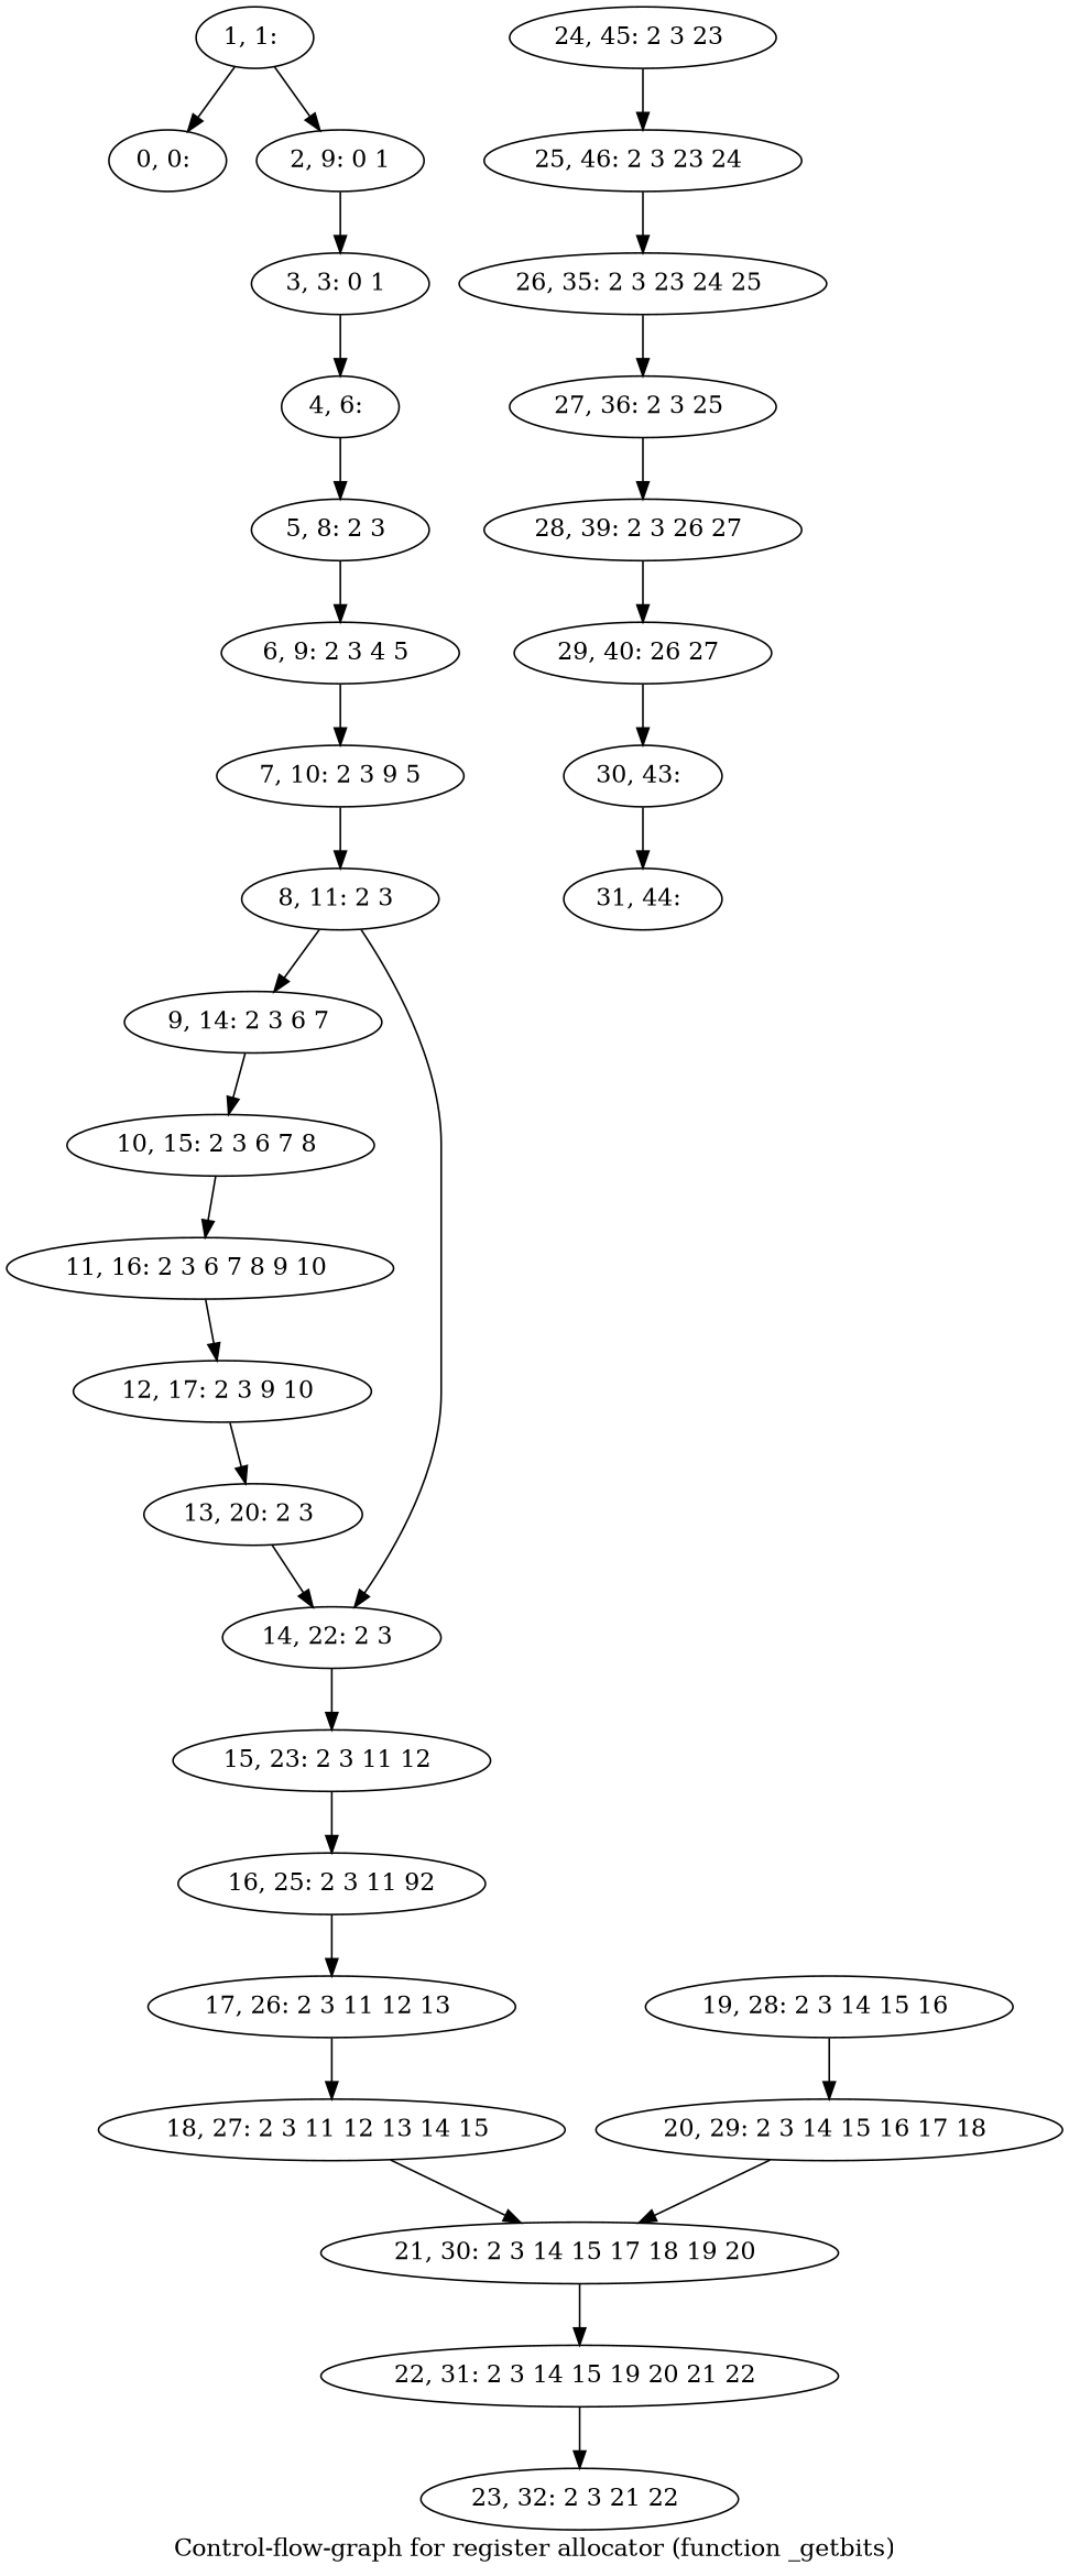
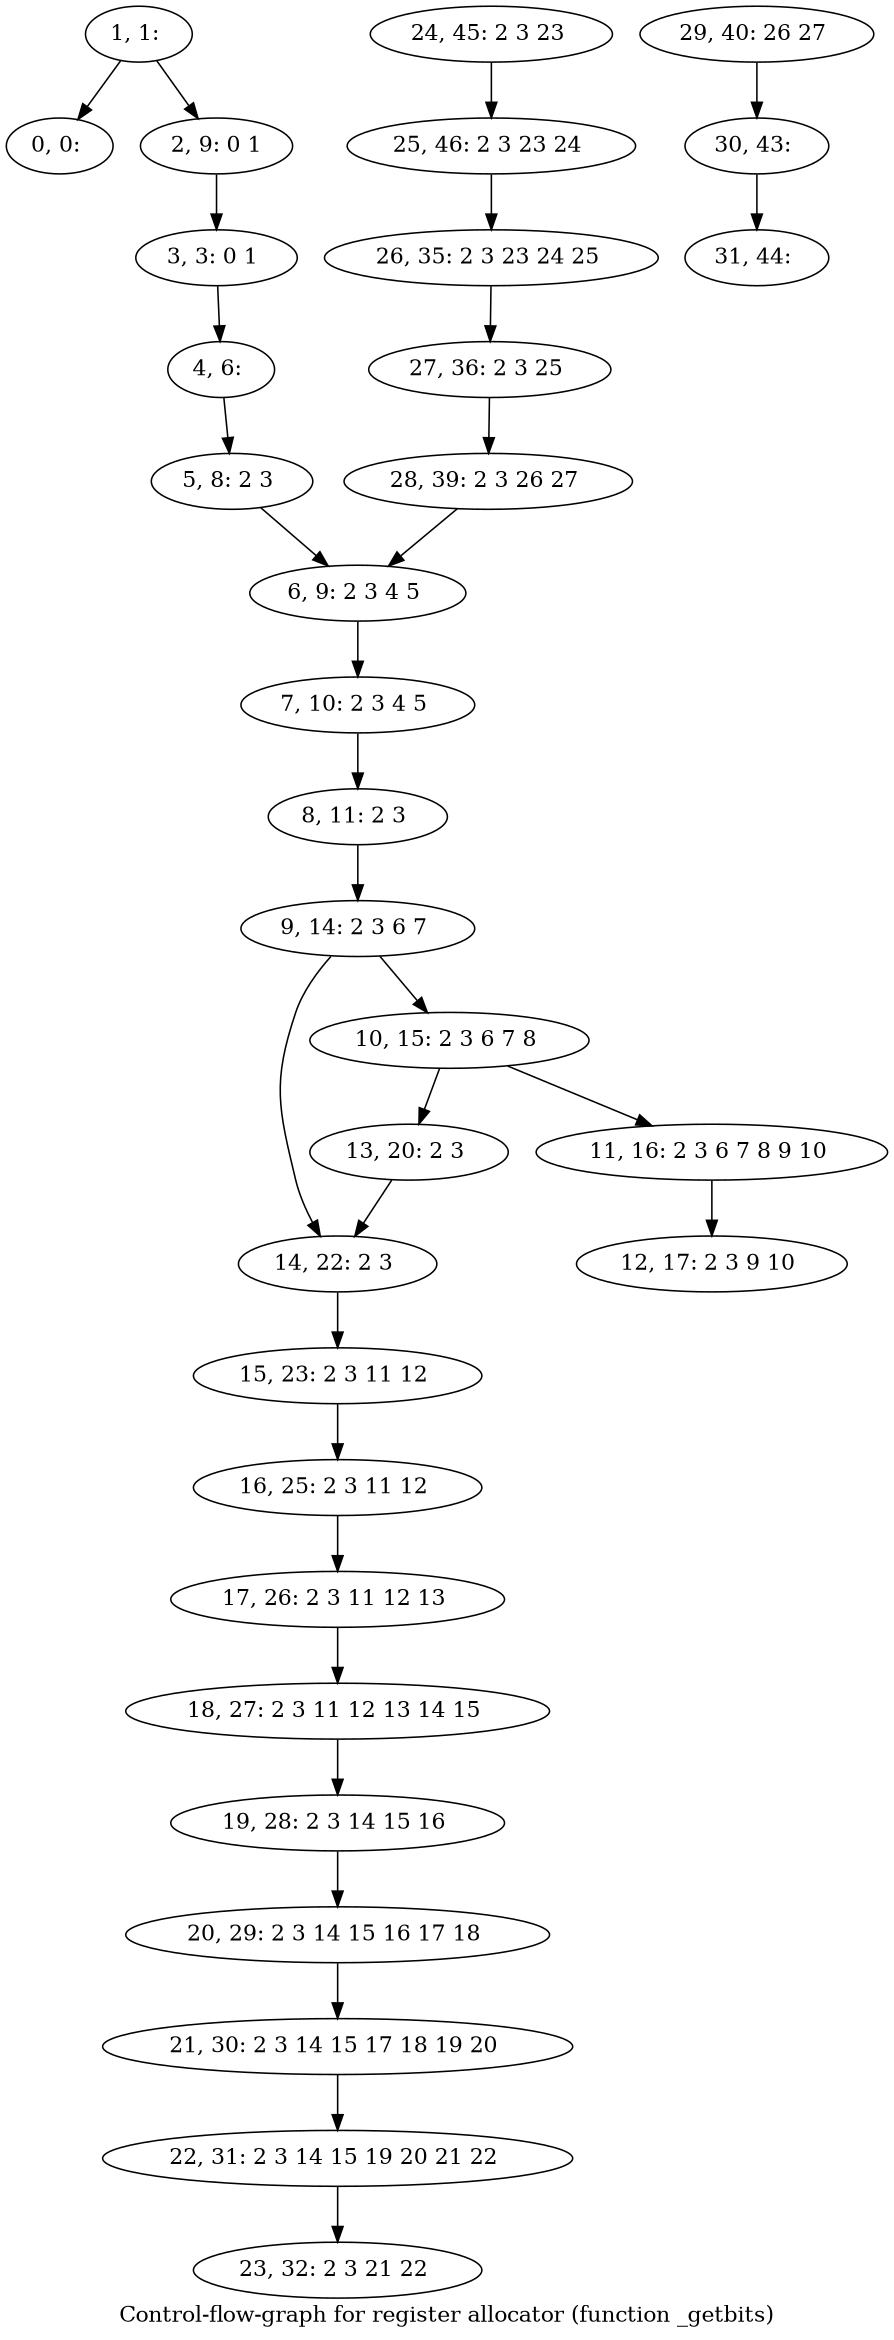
  digraph {
    label="Control-flow-graph for register allocator (function _getbits)"
    n1 [label="0, 0: "]
    n2 [label="1, 1: "]
    n3 [label="2, 9: 0 1"]
    n4 [label="3, 3: 0 1 "]
    n5 [label="4, 6: "]
    n6 [label="5, 8: 2 3 "]
    n7 [label="6, 9: 2 3 4 5 "]
-   n8 [label="7, 10: 2 3 9 5"]
+   n8 [label="7, 10: 2 3 4 5 "]
    n9 [label="8, 11: 2 3 "]
    n10 [label="9, 14: 2 3 6 7 "]
    n11 [label="14, 22: 2 3 "]
    n12 [label="10, 15: 2 3 6 7 8 "]
    n13 [label="15, 23: 2 3 11 12 "]
    n14 [label="11, 16: 2 3 6 7 8 9 10 "]
    n15 [label="12, 17: 2 3 9 10 "]
    n16 [label="13, 20: 2 3 "]
-   n17 [label="16, 25: 2 3 11 92"]
+   n17 [label="16, 25: 2 3 11 12 "]
    n18 [label="17, 26: 2 3 11 12 13 "]
    n19 [label="18, 27: 2 3 11 12 13 14 15 "]
    n20 [label="19, 28: 2 3 14 15 16 "]
    n21 [label="20, 29: 2 3 14 15 16 17 18 "]
    n22 [label="21, 30: 2 3 14 15 17 18 19 20 "]
    n23 [label="22, 31: 2 3 14 15 19 20 21 22 "]
    n24 [label="23, 32: 2 3 21 22 "]
    n25 [label="24, 45: 2 3 23 "]
    n26 [label="25, 46: 2 3 23 24 "]
    n27 [label="26, 35: 2 3 23 24 25 "]
    n28 [label="27, 36: 2 3 25 "]
    n29 [label="28, 39: 2 3 26 27 "]
    n30 [label="29, 40: 26 27 "]
    n31 [label="30, 43: "]
    n32 [label="31, 44: "]
    n2 -> n1
    n2 -> n3
    n3 -> n4
    n4 -> n5
    n5 -> n6
    n6 -> n7
    n7 -> n8
    n8 -> n9
    n9 -> n10
-   n9 -> n11
+   n10 -> n11
    n10 -> n12
    n11 -> n13
    n12 -> n14
    n13 -> n17
    n14 -> n15
-   n15 -> n16
+   n12 -> n16
    n16 -> n11
    n17 -> n18
    n18 -> n19
-   n19 -> n22
+   n19 -> n20
    n20 -> n21
    n21 -> n22
    n22 -> n23
    n23 -> n24
    n25 -> n26
    n26 -> n27
    n27 -> n28
    n28 -> n29
-   n29 -> n30
+   n29 -> n7
    n30 -> n31
    n31 -> n32
  }
